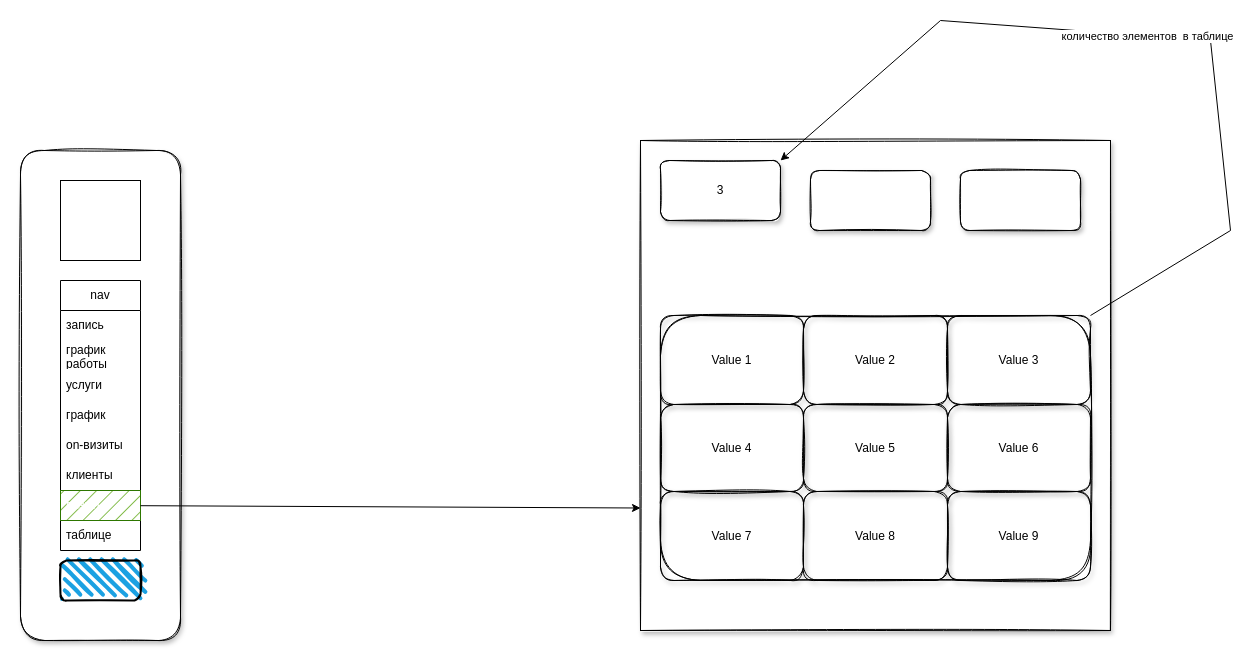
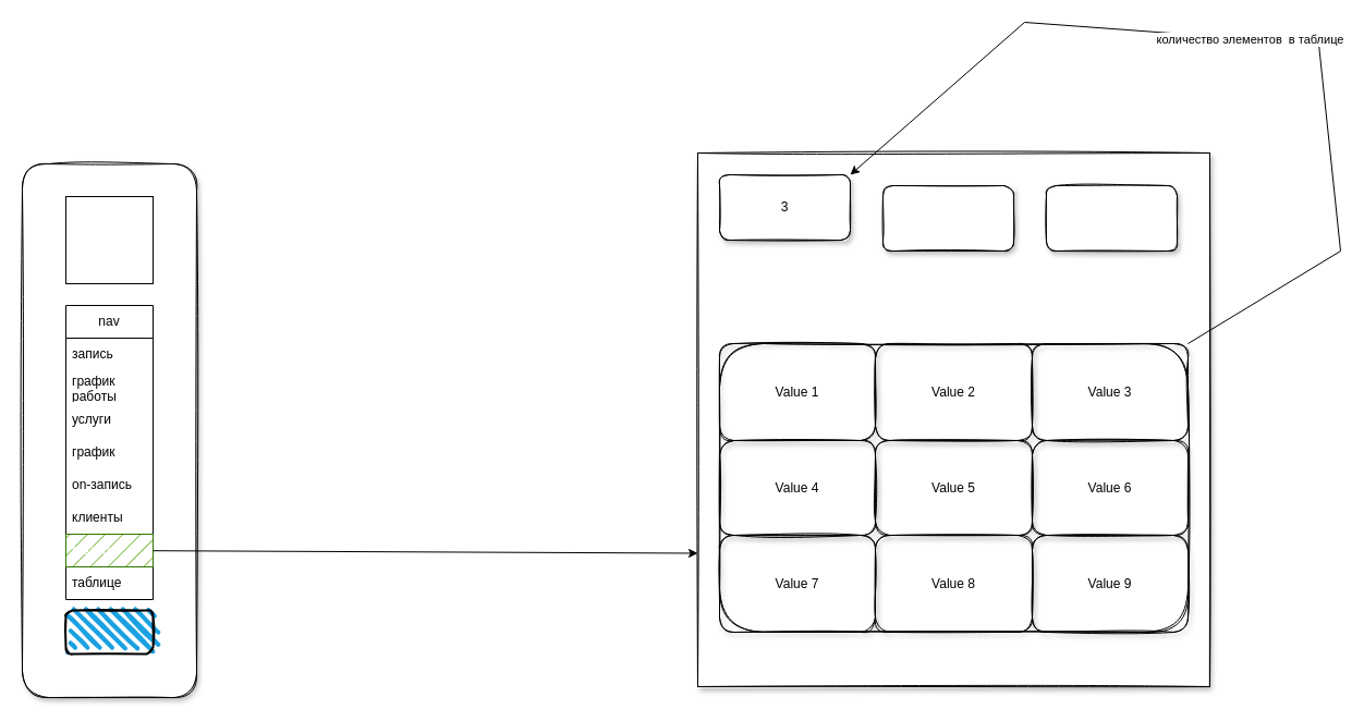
  <mxCell id="0" />
  <mxCell id="1" parent="0" />
  <mxCell id="2" value="" style="rounded=1;whiteSpace=wrap;html=1;fillStyle=auto;glass=0;shadow=1;sketch=1;" vertex="1" parent="1"><mxGeometry x="20" y="150" width="160" height="490" as="geometry" /></mxCell>
  <mxCell id="3" value="" style="whiteSpace=wrap;html=1;aspect=fixed;fillStyle=hatch;" vertex="1" parent="1"><mxGeometry x="60" y="180" width="80" height="80" as="geometry" /></mxCell>
  <mxCell id="4" value="nav" style="swimlane;fontStyle=0;childLayout=stackLayout;horizontal=1;startSize=30;horizontalStack=0;resizeParent=1;resizeParentMax=0;resizeLast=0;collapsible=1;marginBottom=0;whiteSpace=wrap;html=1;fillStyle=hatch;" vertex="1" parent="1"><mxGeometry x="60" y="280" width="80" height="270" as="geometry" /></mxCell>
  <mxCell id="5" value="запись&lt;br&gt;" style="text;strokeColor=none;fillColor=none;align=left;verticalAlign=middle;spacingLeft=4;spacingRight=4;overflow=hidden;points=[[0,0.5],[1,0.5]];portConstraint=eastwest;rotatable=0;whiteSpace=wrap;html=1;fillStyle=hatch;" vertex="1" parent="4"><mxGeometry y="30" width="80" height="30" as="geometry" /></mxCell>
  <mxCell id="6" value="график работы" style="text;strokeColor=none;fillColor=none;align=left;verticalAlign=middle;spacingLeft=4;spacingRight=4;overflow=hidden;points=[[0,0.5],[1,0.5]];portConstraint=eastwest;rotatable=0;whiteSpace=wrap;html=1;fillStyle=hatch;" vertex="1" parent="4"><mxGeometry y="60" width="80" height="30" as="geometry" /></mxCell>
  <mxCell id="7" value="услуги" style="text;strokeColor=none;fillColor=none;align=left;verticalAlign=middle;spacingLeft=4;spacingRight=4;overflow=hidden;points=[[0,0.5],[1,0.5]];portConstraint=eastwest;rotatable=0;whiteSpace=wrap;html=1;fillStyle=hatch;" vertex="1" parent="4"><mxGeometry y="90" width="80" height="30" as="geometry" /></mxCell>
  <mxCell id="8" value="график" style="text;strokeColor=none;fillColor=none;align=left;verticalAlign=middle;spacingLeft=4;spacingRight=4;overflow=hidden;points=[[0,0.5],[1,0.5]];portConstraint=eastwest;rotatable=0;whiteSpace=wrap;html=1;fillStyle=hatch;" vertex="1" parent="4"><mxGeometry y="120" width="80" height="30" as="geometry" /></mxCell>
- <mxCell id="9" value="on-визиты" style="text;strokeColor=none;fillColor=none;align=left;verticalAlign=middle;spacingLeft=4;spacingRight=4;overflow=hidden;points=[[0,0.5],[1,0.5]];portConstraint=eastwest;rotatable=0;whiteSpace=wrap;html=1;fillStyle=hatch;" vertex="1" parent="4"><mxGeometry y="150" width="80" height="30" as="geometry" /></mxCell>
+ <mxCell id="9" value="on-запись" style="text;strokeColor=none;fillColor=none;align=left;verticalAlign=middle;spacingLeft=4;spacingRight=4;overflow=hidden;points=[[0,0.5],[1,0.5]];portConstraint=eastwest;rotatable=0;whiteSpace=wrap;html=1;fillStyle=hatch;" vertex="1" parent="4"><mxGeometry y="150" width="80" height="30" as="geometry" /></mxCell>
  <mxCell id="10" value="клиенты&amp;nbsp;" style="text;strokeColor=none;fillColor=none;align=left;verticalAlign=middle;spacingLeft=4;spacingRight=4;overflow=hidden;points=[[0,0.5],[1,0.5]];portConstraint=eastwest;rotatable=0;whiteSpace=wrap;html=1;fillStyle=hatch;" vertex="1" parent="4"><mxGeometry y="180" width="80" height="30" as="geometry" /></mxCell>
- <mxCell id="11" value="визиты" style="text;strokeColor=#2D7600;fillColor=#60a917;align=left;verticalAlign=middle;spacingLeft=4;spacingRight=4;overflow=hidden;points=[[0,0.5],[1,0.5]];portConstraint=eastwest;rotatable=0;whiteSpace=wrap;html=1;fillStyle=hatch;fontColor=#ffffff;" vertex="1" parent="4"><mxGeometry y="210" width="80" height="30" as="geometry" /></mxCell>
+ <mxCell id="11" value="работы" style="text;strokeColor=#2D7600;fillColor=#60a917;align=left;verticalAlign=middle;spacingLeft=4;spacingRight=4;overflow=hidden;points=[[0,0.5],[1,0.5]];portConstraint=eastwest;rotatable=0;whiteSpace=wrap;html=1;fillStyle=hatch;fontColor=#ffffff;" vertex="1" parent="4"><mxGeometry y="210" width="80" height="30" as="geometry" /></mxCell>
  <mxCell id="12" value="таблице" style="text;strokeColor=none;fillColor=none;align=left;verticalAlign=middle;spacingLeft=4;spacingRight=4;overflow=hidden;points=[[0,0.5],[1,0.5]];portConstraint=eastwest;rotatable=0;whiteSpace=wrap;html=1;fillStyle=hatch;" vertex="1" parent="4"><mxGeometry y="240" width="80" height="30" as="geometry" /></mxCell>
  <mxCell id="13" value="" style="rounded=1;whiteSpace=wrap;html=1;strokeWidth=2;fillWeight=4;hachureGap=8;hachureAngle=45;fillColor=#1ba1e2;sketch=1;fillStyle=hatch;" vertex="1" parent="1"><mxGeometry x="60" y="560" width="80" height="40" as="geometry" /></mxCell>
  <mxCell id="14" value="" style="endArrow=classic;html=1;rounded=0;entryX=0;entryY=0.75;entryDx=0;entryDy=0;" edge="1" parent="1" source="11" target="15"><mxGeometry width="50" height="50" relative="1" as="geometry"><mxPoint x="800" y="420" as="sourcePoint" /><mxPoint x="850" y="370" as="targetPoint" /></mxGeometry></mxCell>
  <mxCell id="15" value="" style="rounded=0;whiteSpace=wrap;html=1;shadow=1;glass=0;sketch=1;fillStyle=auto;fillColor=default;" vertex="1" parent="1"><mxGeometry x="640" y="140" width="470" height="490" as="geometry" /></mxCell>
  <mxCell id="16" value="3" style="rounded=1;whiteSpace=wrap;html=1;shadow=1;glass=0;sketch=1;fillStyle=auto;fillColor=default;" vertex="1" parent="1"><mxGeometry x="660" y="160" width="120" height="60" as="geometry" /></mxCell>
  <mxCell id="17" value="" style="rounded=1;whiteSpace=wrap;html=1;shadow=1;glass=0;sketch=1;fillStyle=auto;fillColor=default;" vertex="1" parent="1"><mxGeometry x="810" y="170" width="120" height="60" as="geometry" /></mxCell>
  <mxCell id="18" value="" style="rounded=1;whiteSpace=wrap;html=1;shadow=1;glass=0;sketch=1;fillStyle=auto;fillColor=default;" vertex="1" parent="1"><mxGeometry x="960" y="170" width="120" height="60" as="geometry" /></mxCell>
  <mxCell id="19" value="" style="endArrow=classic;html=1;rounded=0;entryX=1;entryY=0;entryDx=0;entryDy=0;exitX=1;exitY=0;exitDx=0;exitDy=0;" edge="1" parent="1" source="22" target="16"><mxGeometry relative="1" as="geometry"><mxPoint x="1090" y="317" as="sourcePoint" /><mxPoint x="1210" y="180" as="targetPoint" /><Array as="points"><mxPoint x="1230" y="230" /><mxPoint x="1210" y="40" /><mxPoint x="940" y="20" /></Array></mxGeometry></mxCell>
  <mxCell id="20" value="количество элементов&amp;nbsp; в таблице" style="edgeLabel;resizable=0;html=1;align=center;verticalAlign=middle;rounded=1;shadow=1;glass=0;sketch=1;fillStyle=auto;fillColor=default;" connectable="0" vertex="1" parent="19"><mxGeometry relative="1" as="geometry" /></mxCell>
  <mxCell id="21" value="" style="childLayout=tableLayout;recursiveResize=0;shadow=0;fillColor=none;rounded=1;glass=0;sketch=1;fillStyle=auto;" vertex="1" parent="1"><mxGeometry x="660" y="315" width="430" height="265" as="geometry" /></mxCell>
  <mxCell id="22" value="" style="shape=tableRow;horizontal=0;startSize=0;swimlaneHead=0;swimlaneBody=0;top=0;left=0;bottom=0;right=0;dropTarget=0;collapsible=0;recursiveResize=0;expand=0;fontStyle=0;fillColor=none;strokeColor=inherit;rounded=1;shadow=1;glass=0;sketch=1;fillStyle=auto;" vertex="1" parent="21"><mxGeometry width="430" height="89" as="geometry" /></mxCell>
  <mxCell id="23" value="Value 1" style="connectable=0;recursiveResize=0;strokeColor=inherit;fillColor=none;align=center;whiteSpace=wrap;html=1;rounded=1;shadow=1;glass=0;sketch=1;fillStyle=auto;" vertex="1" parent="22"><mxGeometry width="143" height="89" as="geometry"><mxRectangle width="143" height="89" as="alternateBounds" /></mxGeometry></mxCell>
  <mxCell id="24" value="Value 2" style="connectable=0;recursiveResize=0;strokeColor=inherit;fillColor=none;align=center;whiteSpace=wrap;html=1;rounded=1;shadow=1;glass=0;sketch=1;fillStyle=auto;" vertex="1" parent="22"><mxGeometry x="143" width="144" height="89" as="geometry"><mxRectangle width="144" height="89" as="alternateBounds" /></mxGeometry></mxCell>
  <mxCell id="25" value="Value 3" style="connectable=0;recursiveResize=0;strokeColor=inherit;fillColor=none;align=center;whiteSpace=wrap;html=1;rounded=1;shadow=1;glass=0;sketch=1;fillStyle=auto;" vertex="1" parent="22"><mxGeometry x="287" width="143" height="89" as="geometry"><mxRectangle width="143" height="89" as="alternateBounds" /></mxGeometry></mxCell>
  <mxCell id="26" style="shape=tableRow;horizontal=0;startSize=0;swimlaneHead=0;swimlaneBody=0;top=0;left=0;bottom=0;right=0;dropTarget=0;collapsible=0;recursiveResize=0;expand=0;fontStyle=0;fillColor=none;strokeColor=inherit;rounded=1;shadow=1;glass=0;sketch=1;fillStyle=auto;" vertex="1" parent="21"><mxGeometry y="89" width="430" height="87" as="geometry" /></mxCell>
  <mxCell id="27" value="Value 4" style="connectable=0;recursiveResize=0;strokeColor=inherit;fillColor=none;align=center;whiteSpace=wrap;html=1;rounded=1;shadow=1;glass=0;sketch=1;fillStyle=auto;" vertex="1" parent="26"><mxGeometry width="143" height="87" as="geometry"><mxRectangle width="143" height="87" as="alternateBounds" /></mxGeometry></mxCell>
  <mxCell id="28" value="Value 5" style="connectable=0;recursiveResize=0;strokeColor=inherit;fillColor=none;align=center;whiteSpace=wrap;html=1;rounded=1;shadow=1;glass=0;sketch=1;fillStyle=auto;" vertex="1" parent="26"><mxGeometry x="143" width="144" height="87" as="geometry"><mxRectangle width="144" height="87" as="alternateBounds" /></mxGeometry></mxCell>
  <mxCell id="29" value="Value 6" style="connectable=0;recursiveResize=0;strokeColor=inherit;fillColor=none;align=center;whiteSpace=wrap;html=1;rounded=1;shadow=1;glass=0;sketch=1;fillStyle=auto;" vertex="1" parent="26"><mxGeometry x="287" width="143" height="87" as="geometry"><mxRectangle width="143" height="87" as="alternateBounds" /></mxGeometry></mxCell>
  <mxCell id="30" style="shape=tableRow;horizontal=0;startSize=0;swimlaneHead=0;swimlaneBody=0;top=0;left=0;bottom=0;right=0;dropTarget=0;collapsible=0;recursiveResize=0;expand=0;fontStyle=0;fillColor=none;strokeColor=inherit;rounded=1;shadow=1;glass=0;sketch=1;fillStyle=auto;" vertex="1" parent="21"><mxGeometry y="176" width="430" height="89" as="geometry" /></mxCell>
  <mxCell id="31" value="Value 7" style="connectable=0;recursiveResize=0;strokeColor=inherit;fillColor=none;align=center;whiteSpace=wrap;html=1;rounded=1;shadow=1;glass=0;sketch=1;fillStyle=auto;" vertex="1" parent="30"><mxGeometry width="143" height="89" as="geometry"><mxRectangle width="143" height="89" as="alternateBounds" /></mxGeometry></mxCell>
  <mxCell id="32" value="Value 8" style="connectable=0;recursiveResize=0;strokeColor=inherit;fillColor=none;align=center;whiteSpace=wrap;html=1;rounded=1;shadow=1;glass=0;sketch=1;fillStyle=auto;" vertex="1" parent="30"><mxGeometry x="143" width="144" height="89" as="geometry"><mxRectangle width="144" height="89" as="alternateBounds" /></mxGeometry></mxCell>
  <mxCell id="33" value="Value 9" style="connectable=0;recursiveResize=0;strokeColor=inherit;fillColor=none;align=center;whiteSpace=wrap;html=1;rounded=1;shadow=1;glass=0;sketch=1;fillStyle=auto;" vertex="1" parent="30"><mxGeometry x="287" width="143" height="89" as="geometry"><mxRectangle width="143" height="89" as="alternateBounds" /></mxGeometry></mxCell>
